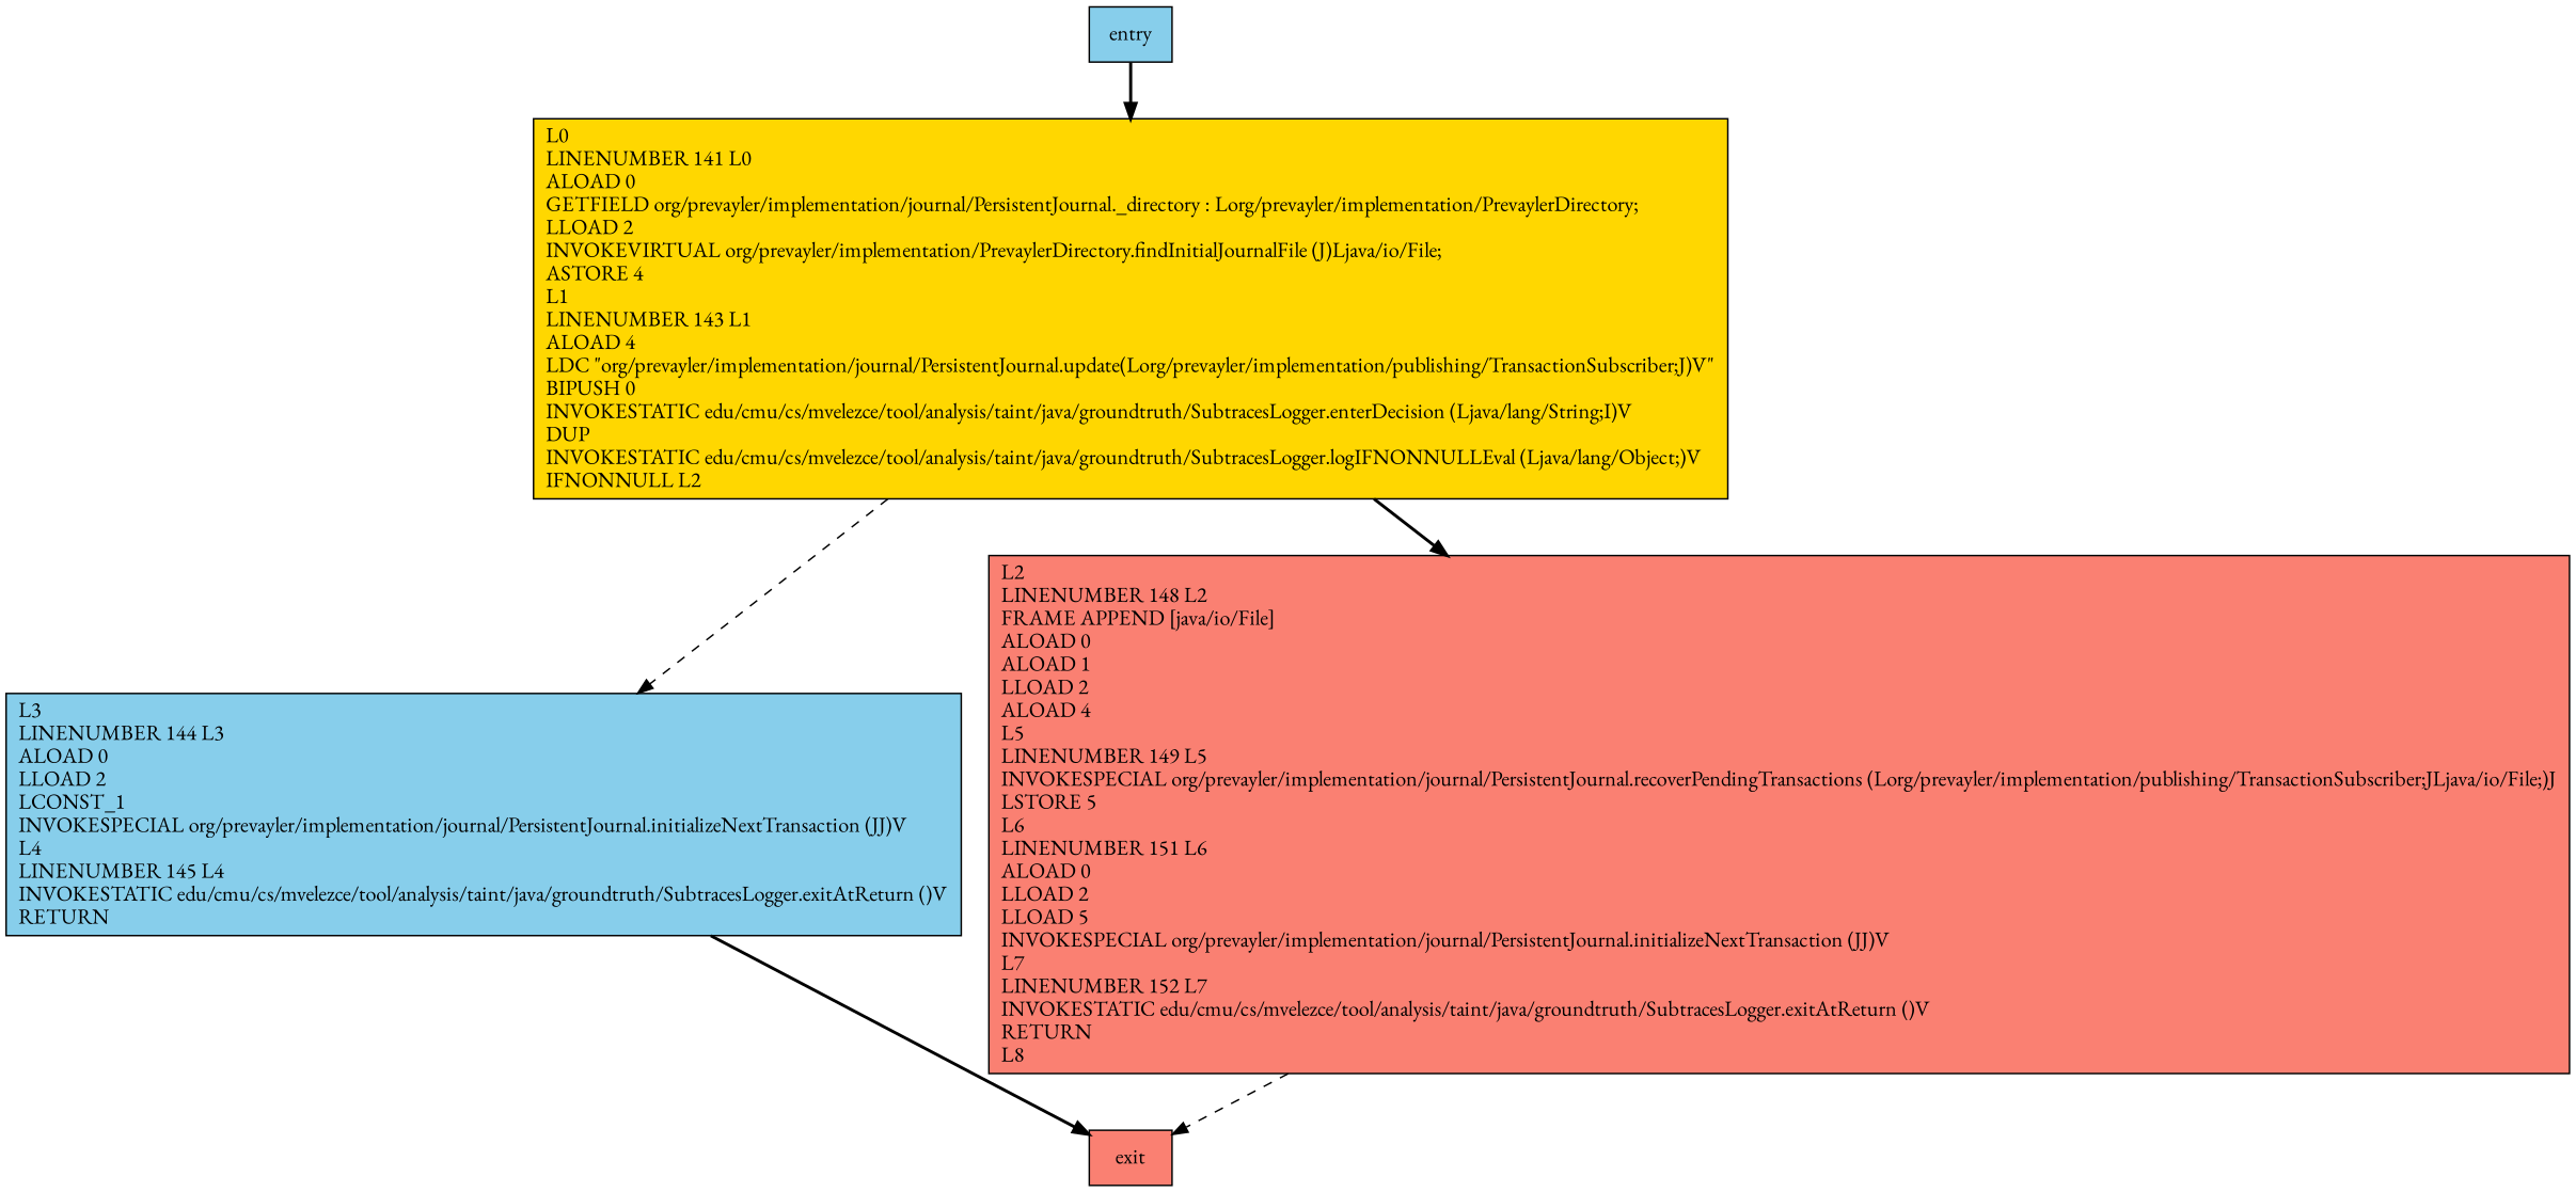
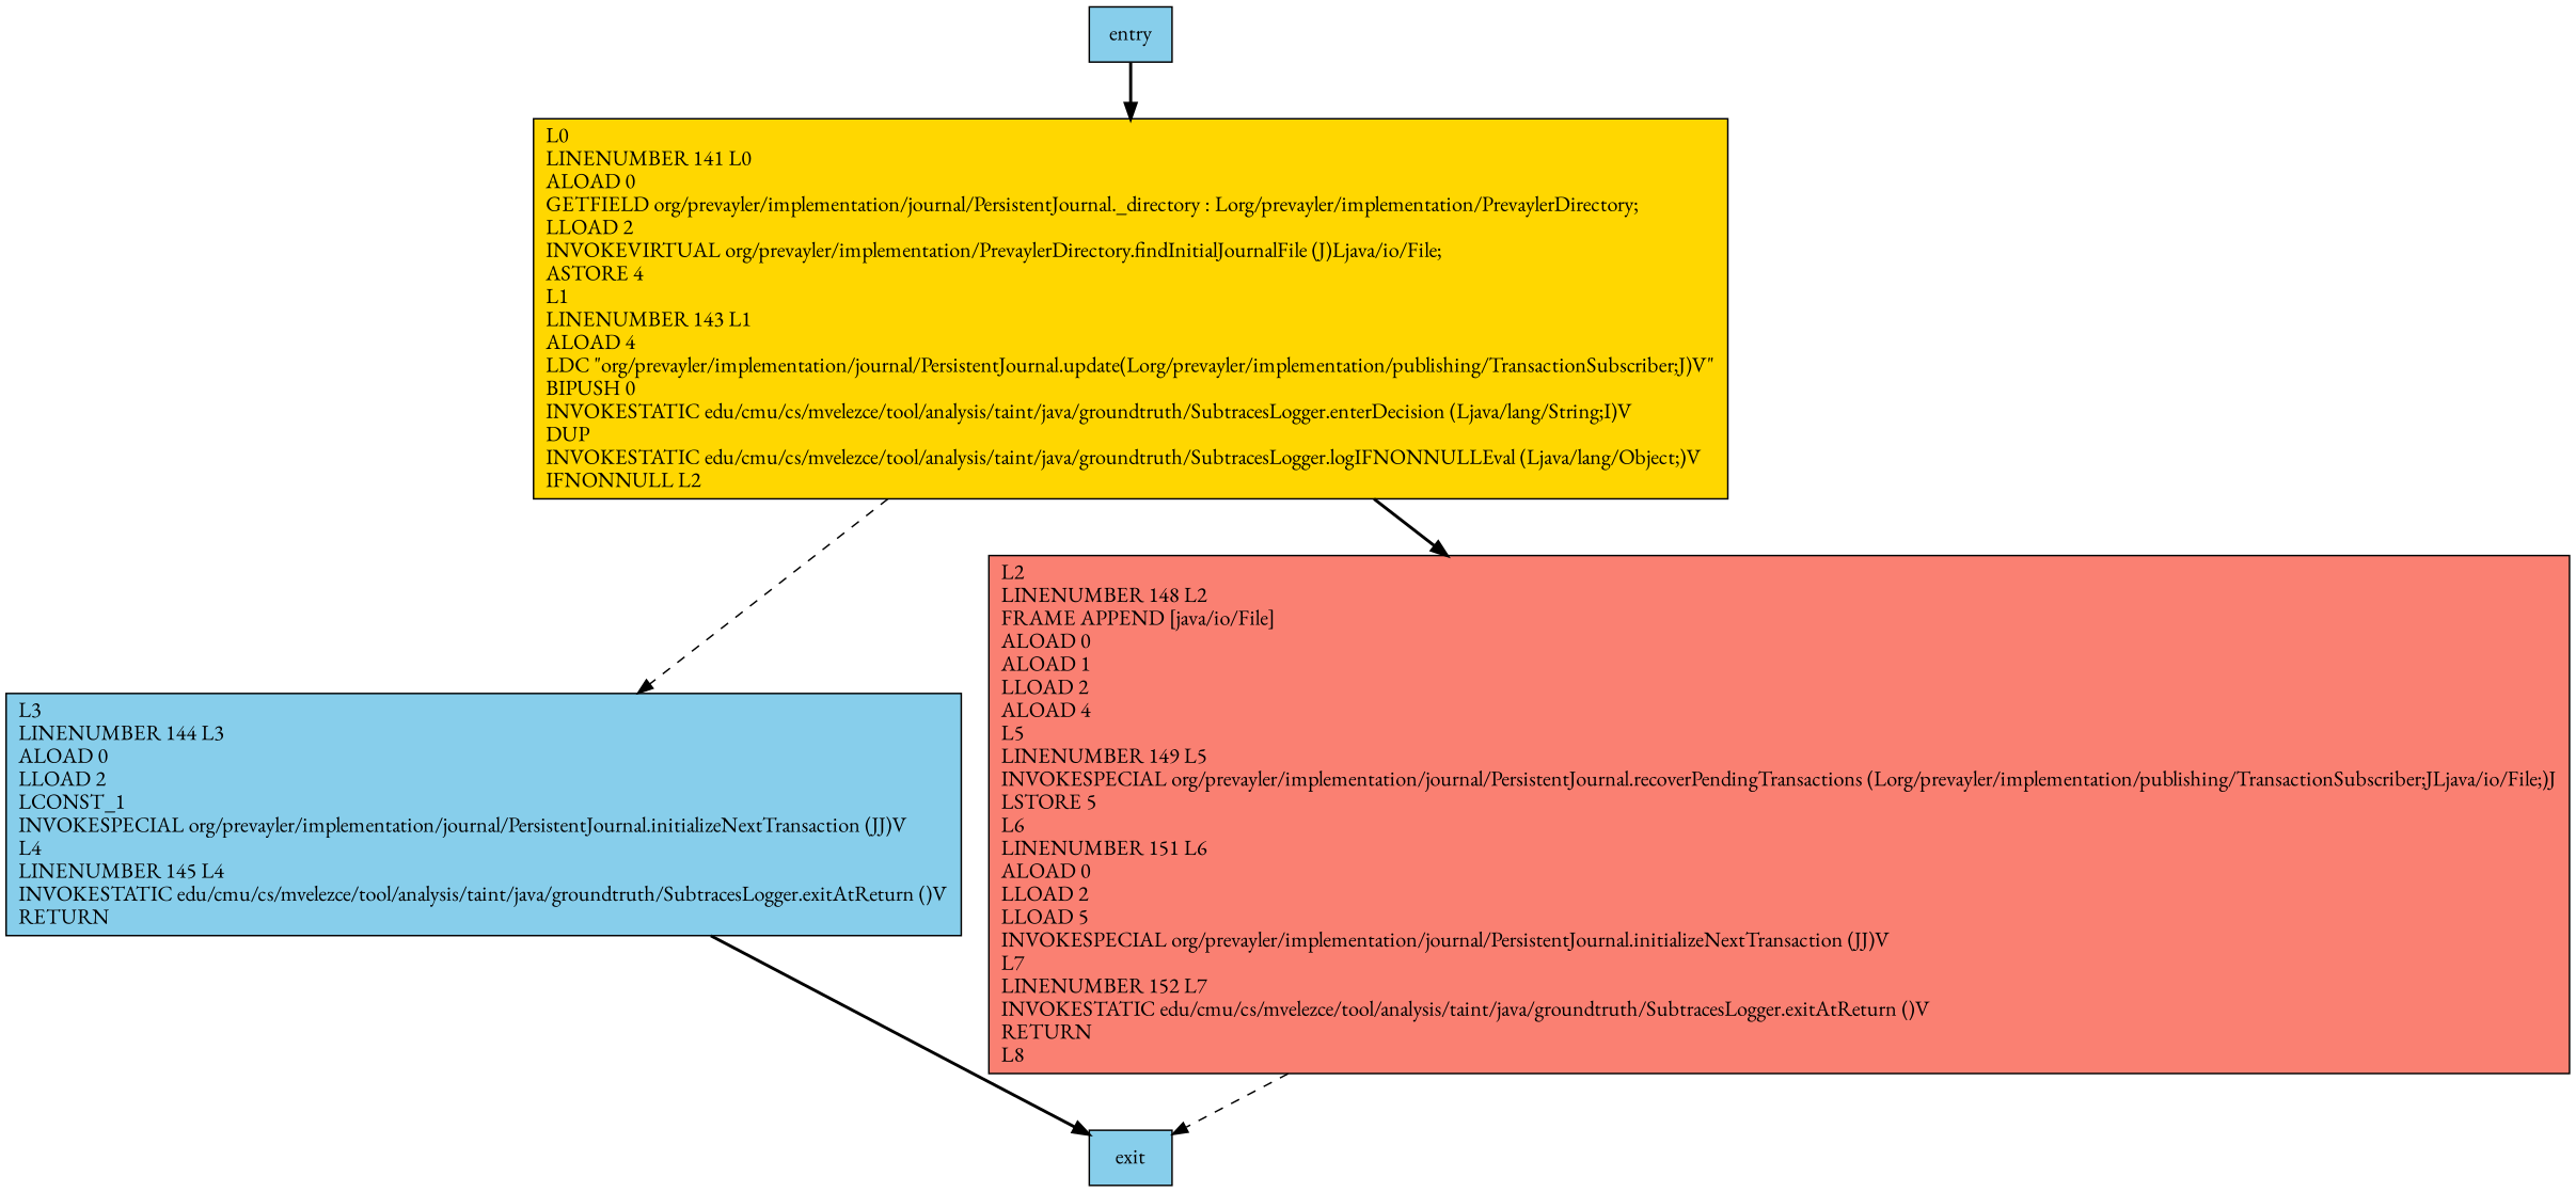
  digraph {
    fontname="EB Garamond"
    node [shape=record style=filled fillcolor=skyblue fontname="EB Garamond"]
    edge [style=bold fontname="EB Garamond"]
    n1 [label="L0\lLINENUMBER 141 L0\lALOAD 0\lGETFIELD org/prevayler/implementation/journal/PersistentJournal._directory : Lorg/prevayler/implementation/PrevaylerDirectory;\lLLOAD 2\lINVOKEVIRTUAL org/prevayler/implementation/PrevaylerDirectory.findInitialJournalFile (J)Ljava/io/File;\lASTORE 4\lL1\lLINENUMBER 143 L1\lALOAD 4\lLDC \"org/prevayler/implementation/journal/PersistentJournal.update(Lorg/prevayler/implementation/publishing/TransactionSubscriber;J)V\"\lBIPUSH 0\lINVOKESTATIC edu/cmu/cs/mvelezce/tool/analysis/taint/java/groundtruth/SubtracesLogger.enterDecision (Ljava/lang/String;I)V\lDUP\lINVOKESTATIC edu/cmu/cs/mvelezce/tool/analysis/taint/java/groundtruth/SubtracesLogger.logIFNONNULLEval (Ljava/lang/Object;)V\lIFNONNULL L2\l" fillcolor=gold]
    n2 [label="L3\lLINENUMBER 144 L3\lALOAD 0\lLLOAD 2\lLCONST_1\lINVOKESPECIAL org/prevayler/implementation/journal/PersistentJournal.initializeNextTransaction (JJ)V\lL4\lLINENUMBER 145 L4\lINVOKESTATIC edu/cmu/cs/mvelezce/tool/analysis/taint/java/groundtruth/SubtracesLogger.exitAtReturn ()V\lRETURN\l"]
    n3 [label="L2\lLINENUMBER 148 L2\lFRAME APPEND [java/io/File]\lALOAD 0\lALOAD 1\lLLOAD 2\lALOAD 4\lL5\lLINENUMBER 149 L5\lINVOKESPECIAL org/prevayler/implementation/journal/PersistentJournal.recoverPendingTransactions (Lorg/prevayler/implementation/publishing/TransactionSubscriber;JLjava/io/File;)J\lLSTORE 5\lL6\lLINENUMBER 151 L6\lALOAD 0\lLLOAD 2\lLLOAD 5\lINVOKESPECIAL org/prevayler/implementation/journal/PersistentJournal.initializeNextTransaction (JJ)V\lL7\lLINENUMBER 152 L7\lINVOKESTATIC edu/cmu/cs/mvelezce/tool/analysis/taint/java/groundtruth/SubtracesLogger.exitAtReturn ()V\lRETURN\lL8\l" fillcolor=salmon]
-   exit [fillcolor=salmon]
+   exit
    entry
    n1 -> n2 [style=dashed]
    n1 -> n3
    n2 -> exit
    n3 -> exit [style=dashed]
    entry -> n1
  }
